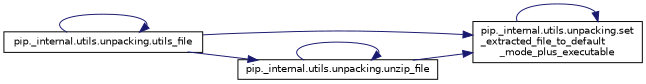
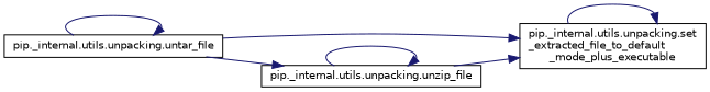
  digraph {
    rankdir=RL
    node [color=black fillcolor=white fontname=Helvetica fontsize=10 shape=record style=filled]
    edge [color=midnightblue dir=back fontname=Helvetica fontsize=10 labelfontname=Helvetica labelfontsize=10 style=solid]
    n1 [height=0.2 label="pip._internal.utils.unpacking.set\l_extracted_file_to_default\l_mode_plus_executable" width=0.4]
-   n2 [height=0.2 label="pip._internal.utils.unpacking.utils_file" width=0.4]
+   n2 [height=0.2 label="pip._internal.utils.unpacking.untar_file" width=0.4]
    n3 [height=0.2 label="pip._internal.utils.unpacking.unzip_file" width=0.4]
    n1 -> n1
    n1 -> n2
    n1 -> n3
    n2 -> n2
    n3 -> n2
    n3 -> n3
  }
